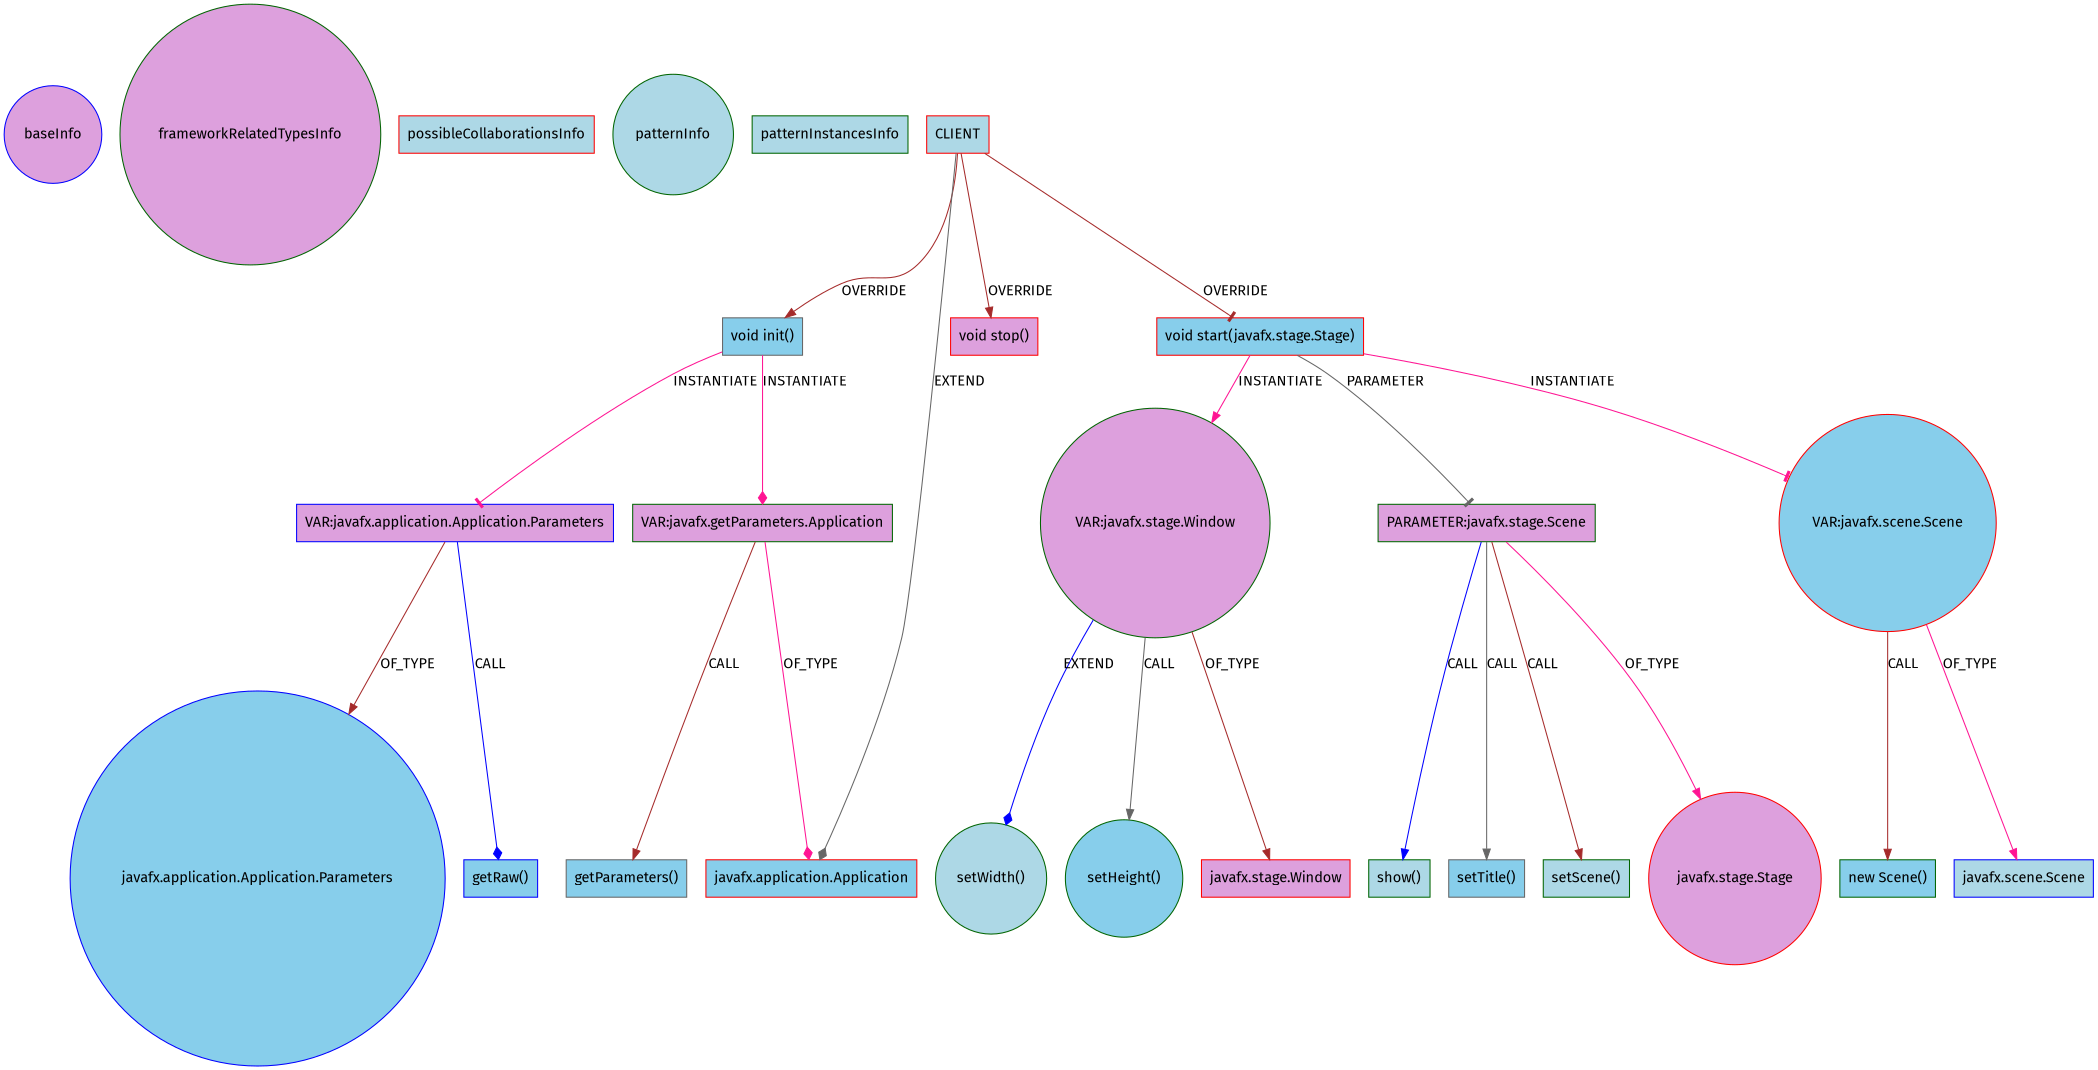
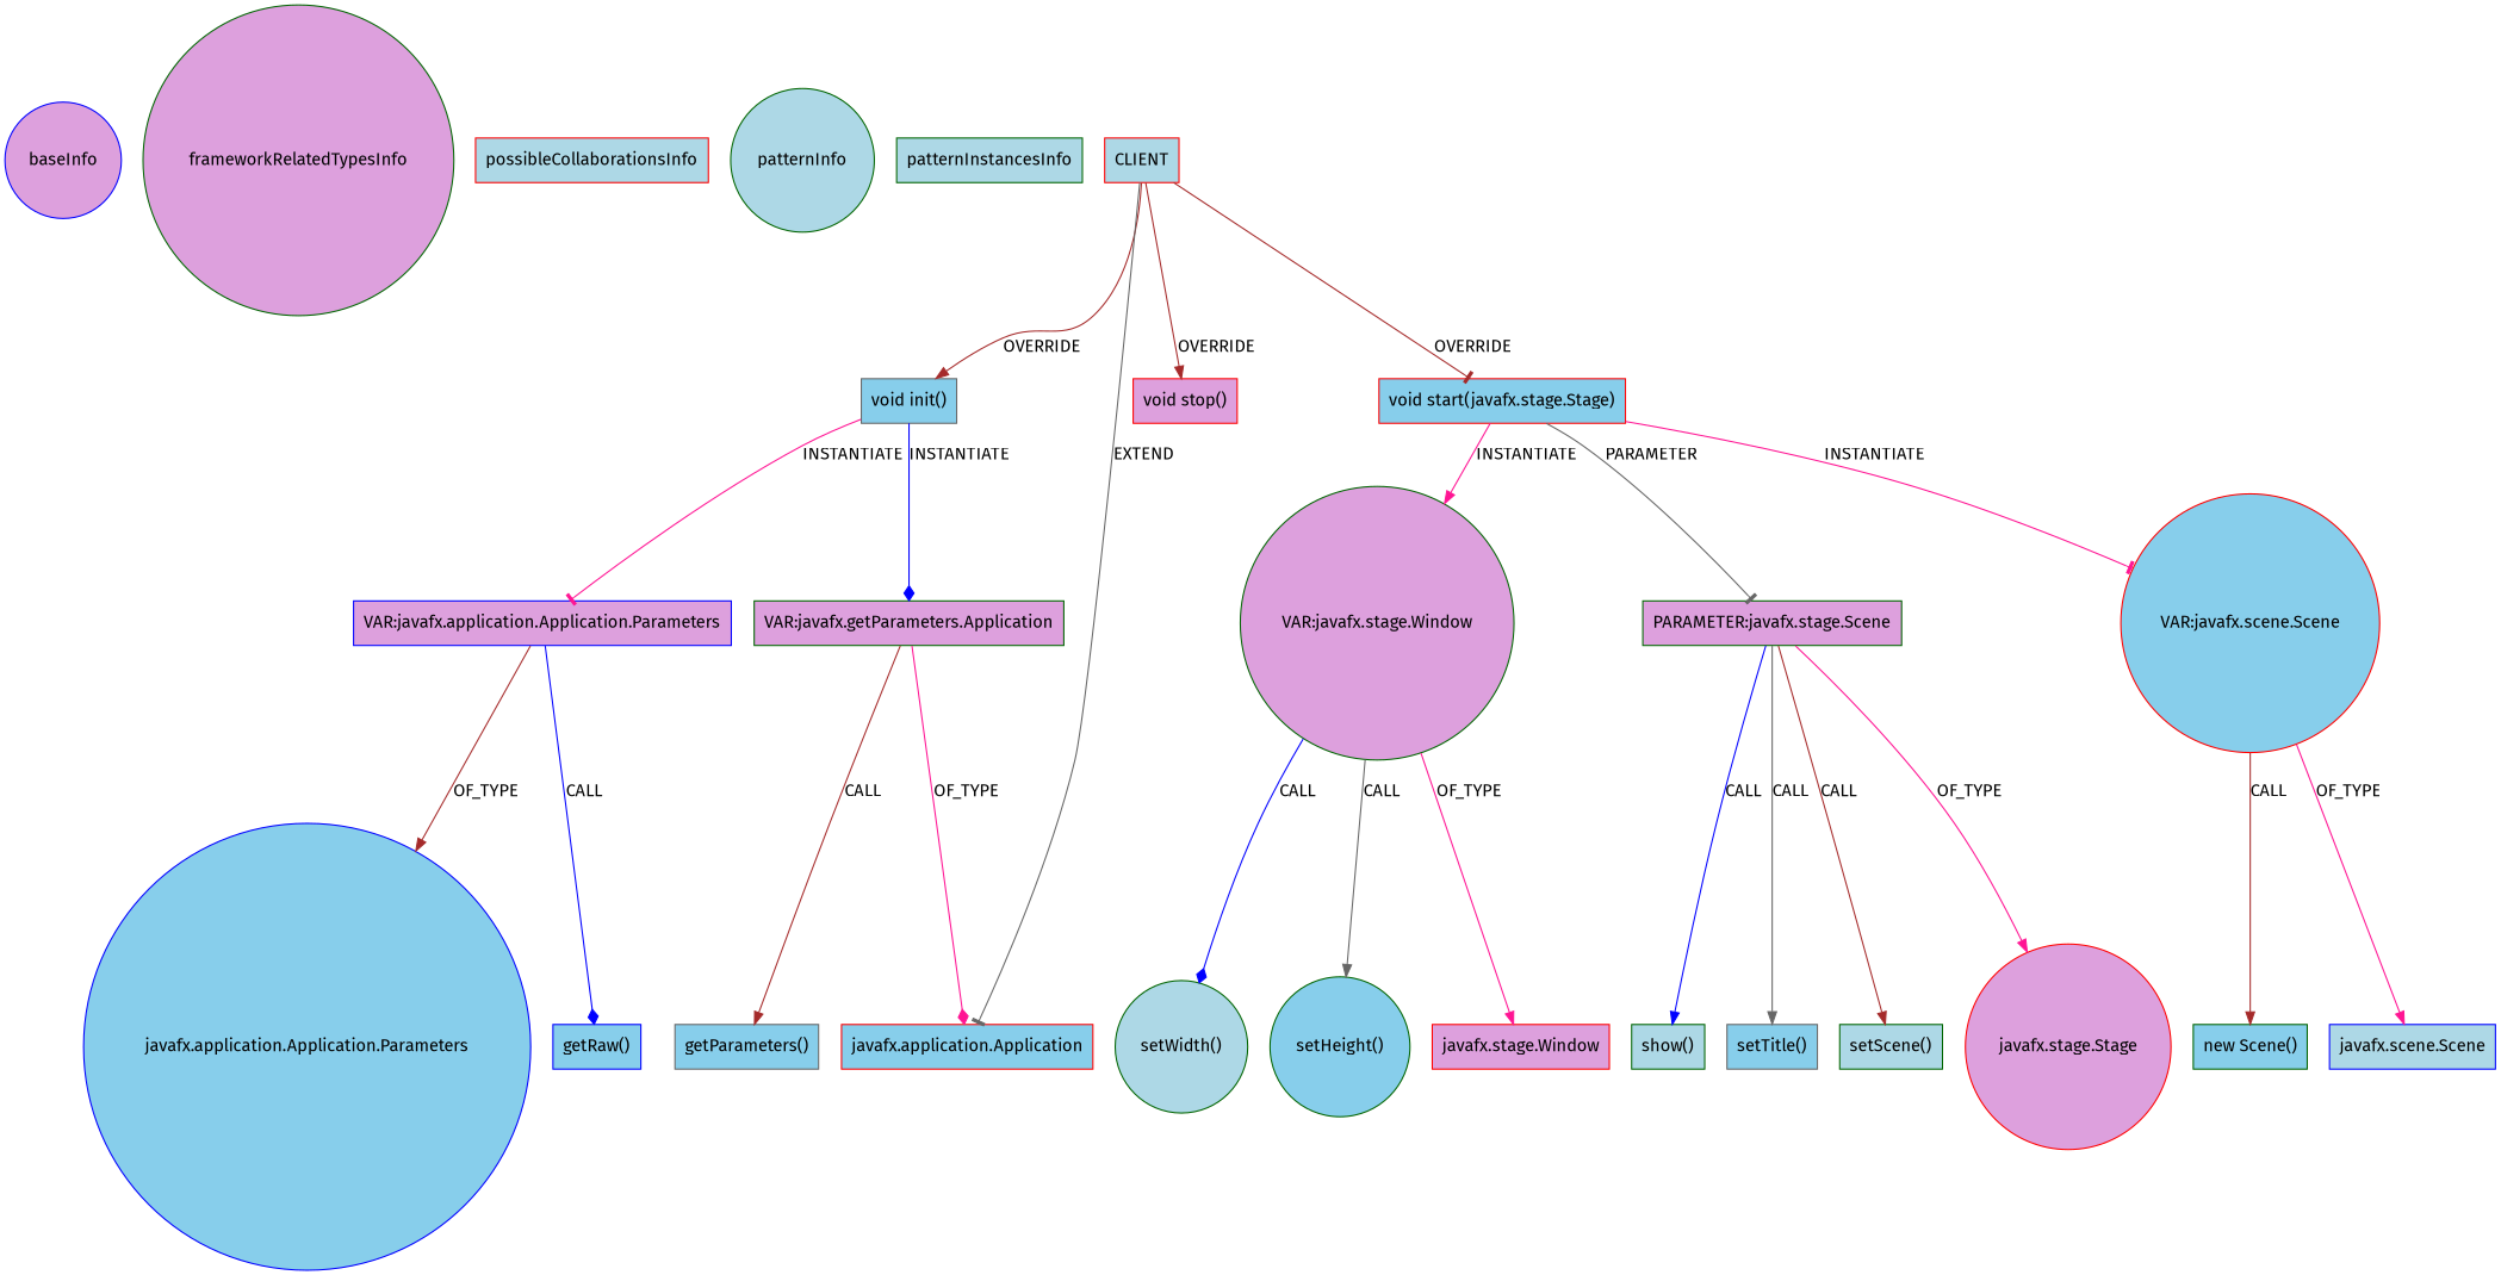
  digraph {
    fontname="Fira Sans"
    node [color=darkgreen fillcolor=skyblue fontname="Fira Sans" shape=box style=filled isFrameworkType=false vertexType=INSIDE_CALL]
    edge [arrowhead=normal color=brown fontname="Fira Sans"]
    baseInfo [category=pattern color=blue fillcolor=plum graphId=3975 isAnonymous=false possibleRelation=false shape=circle isFrameworkType="" vertexType=""]
    frameworkRelatedTypesInfo [0="javafx.application.Application" fillcolor=plum shape=circle isFrameworkType="" vertexType=""]
    possibleCollaborationsInfo [color=red fillcolor=lightblue isFrameworkType="" vertexType=""]
    patternInfo [fillcolor=lightblue frequency=2.0 patternRootClient=0 shape=circle isFrameworkType="" vertexType=""]
    patternInstancesInfo [0="wayne07-gui-workshop~/wayne07-gui-workshop/gui-workshop-master/chronos-command/src/main/java/de/idos/progress/ProgressFxLauncher.java~ProgressFxLauncher~4741" 1="wayne07-gui-workshop~/wayne07-gui-workshop/gui-workshop-master/chronos-command/src/main/java/de/idos/chronos/fx/JavaFxLauncher.java~JavaFxLauncher~4740" fillcolor=lightblue isFrameworkType="" vertexType=""]
    n6 [color=blue label="javafx.application.Application.Parameters" shape=circle vertexType=FRAMEWORK_CLASS_TYPE]
    n7 [color=blue fillcolor=plum label="VAR:javafx.application.Application.Parameters" vertexType=VARIABLE_EXPRESION]
    n8 [color=blue label="getRaw()"]
    n9 [color=gray40 label="void init()" vertexType=OVERRIDING_METHOD_DECLARATION]
    n10 [fillcolor=plum label="VAR:javafx.getParameters.Application" vertexType=VARIABLE_EXPRESION]
    n11 [color=red label="javafx.application.Application" vertexType=FRAMEWORK_CLASS_TYPE]
    n12 [color=gray40 label="getParameters()"]
    n13 [color=red fillcolor=lightblue label=CLIENT vertexType=ROOT_CLIENT_CLASS_DECLARATION]
    n14 [color=red fillcolor=plum label="void stop()" vertexType=OVERRIDING_METHOD_DECLARATION]
    n15 [color=red label="void start(javafx.stage.Stage)" vertexType=OVERRIDING_METHOD_DECLARATION]
    n16 [fillcolor=plum label="VAR:javafx.stage.Window" shape=circle vertexType=VARIABLE_EXPRESION]
    n17 [fillcolor=plum label="PARAMETER:javafx.stage.Scene" vertexType=PARAMETER_DECLARATION]
    n18 [color=red label="VAR:javafx.scene.Scene" shape=circle vertexType=VARIABLE_EXPRESION]
    n19 [label="setHeight()" shape=circle]
    n20 [color=red fillcolor=plum label="javafx.stage.Window" vertexType=FRAMEWORK_CLASS_TYPE]
    n21 [fillcolor=lightblue label="setWidth()" shape=circle]
    n22 [fillcolor=lightblue label="setScene()"]
    n23 [color=red fillcolor=plum label="javafx.stage.Stage" shape=circle vertexType=FRAMEWORK_CLASS_TYPE]
    n24 [fillcolor=lightblue label="show()"]
    n25 [color=gray40 label="setTitle()"]
    n26 [label="new Scene()" vertexType=CONSTRUCTOR_CALL]
    n27 [color=blue fillcolor=lightblue label="javafx.scene.Scene" vertexType=FRAMEWORK_CLASS_TYPE]
    n7 -> n6 [label=OF_TYPE]
    n7 -> n8 [arrowhead=diamond color=blue label=CALL]
    n9 -> n7 [arrowhead=tee color=deeppink label=INSTANTIATE]
-   n9 -> n10 [arrowhead=diamond color=deeppink label=INSTANTIATE]
+   n9 -> n10 [arrowhead=diamond color=blue label=INSTANTIATE]
    n10 -> n11 [arrowhead=diamond color=deeppink label=OF_TYPE]
    n10 -> n12 [label=CALL]
    n13 -> n9 [label=OVERRIDE]
-   n13 -> n11 [arrowhead=diamond color=gray40 label=EXTEND]
+   n13 -> n11 [arrowhead=tee color=gray40 label=EXTEND]
    n13 -> n14 [label=OVERRIDE]
    n13 -> n15 [arrowhead=tee label=OVERRIDE]
    n15 -> n16 [color=deeppink label=INSTANTIATE]
    n15 -> n17 [arrowhead=tee color=gray40 label=PARAMETER]
    n15 -> n18 [arrowhead=tee color=deeppink label=INSTANTIATE]
    n16 -> n19 [color=gray40 label=CALL]
-   n16 -> n20 [label=OF_TYPE]
-   n16 -> n21 [arrowhead=diamond color=blue label=EXTEND]
+   n16 -> n20 [color=deeppink label=OF_TYPE]
+   n16 -> n21 [arrowhead=diamond color=blue label=CALL]
    n17 -> n22 [label=CALL]
    n17 -> n23 [color=deeppink label=OF_TYPE]
    n17 -> n24 [color=blue label=CALL]
    n17 -> n25 [color=gray40 label=CALL]
    n18 -> n26 [label=CALL]
    n18 -> n27 [color=deeppink label=OF_TYPE]
  }
